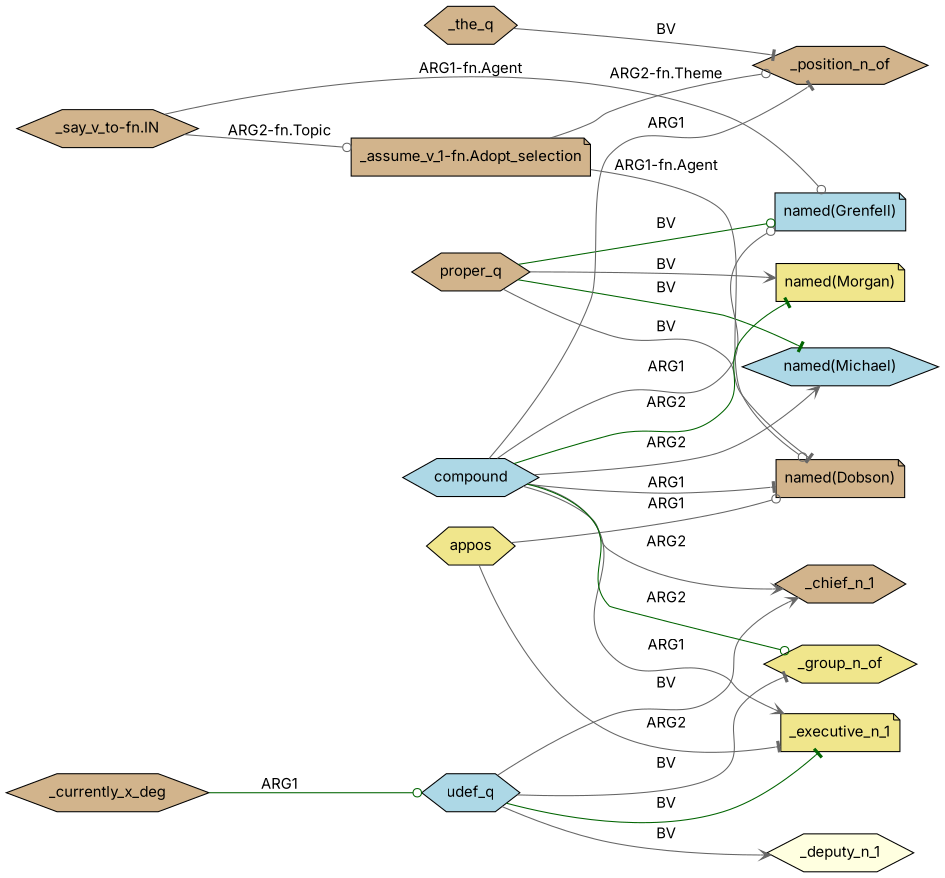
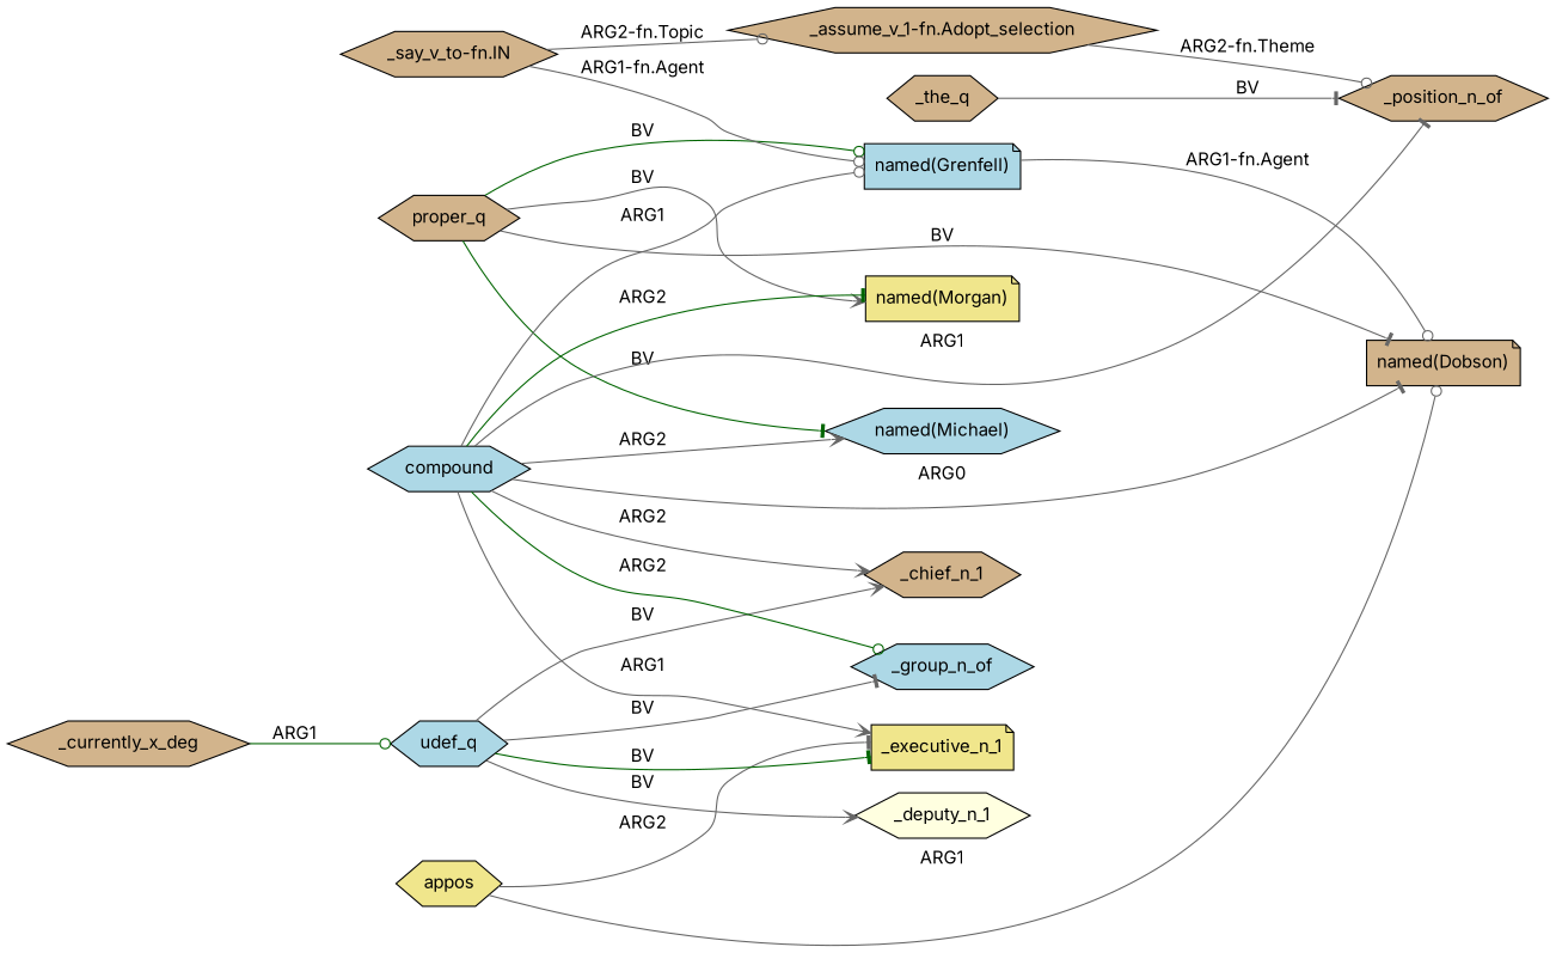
  digraph {
    fontname=Inter
    rankdir=LR
    node [fillcolor=tan fontname=Inter shape=hexagon style=filled]
    edge [arrowhead=odot color=gray40 fontname=Inter]
    appos [fillcolor=khaki]
    "named(Dobson)" [shape=note]
    _executive_n_1 [fillcolor=khaki shape=note]
    udef_q [fillcolor=lightblue]
    _deputy_n_1 [fillcolor=lightyellow]
    _chief_n_1
-   _group_n_of [fillcolor=khaki]
+   _group_n_of [fillcolor=lightblue]
    proper_q
    "named(Grenfell)" [fillcolor=lightblue shape=note]
    "named(Morgan)" [fillcolor=khaki shape=note]
    "named(Michael)" [fillcolor=lightblue]
    "_say_v_to-fn.IN"
-   "_assume_v_1-fn.Adopt_selection" [shape=note]
+   "_assume_v_1-fn.Adopt_selection"
    _position_n_of
    compound [fillcolor=lightblue]
    _the_q
    _currently_x_deg
    appos -> "named(Dobson)" [label=ARG1]
    appos -> _executive_n_1 [arrowhead=tee label=ARG2]
    udef_q -> _executive_n_1 [arrowhead=tee color=darkgreen label=BV]
    udef_q -> _deputy_n_1 [arrowhead=vee label=BV]
    udef_q -> _chief_n_1 [arrowhead=vee label=BV]
    udef_q -> _group_n_of [arrowhead=tee label=BV]
    proper_q -> "named(Dobson)" [arrowhead=tee label=BV]
    proper_q -> "named(Grenfell)" [color=darkgreen label=BV]
    proper_q -> "named(Morgan)" [arrowhead=vee label=BV]
    proper_q -> "named(Michael)" [arrowhead=tee color=darkgreen label=BV]
    "_say_v_to-fn.IN" -> "named(Grenfell)" [label="ARG1-fn.Agent"]
    "_say_v_to-fn.IN" -> "_assume_v_1-fn.Adopt_selection" [label="ARG2-fn.Topic"]
-   "_assume_v_1-fn.Adopt_selection" -> "named(Dobson)" [label="ARG1-fn.Agent"]
+   "named(Grenfell)" -> "named(Dobson)" [label="ARG1-fn.Agent"]
    "_assume_v_1-fn.Adopt_selection" -> _position_n_of [label="ARG2-fn.Theme"]
-   compound -> "named(Dobson)" [arrowhead=tee label=ARG1]
+   compound -> "named(Dobson)" [arrowhead=tee label=ARG0]
    compound -> _executive_n_1 [arrowhead=vee label=ARG1]
    compound -> _chief_n_1 [arrowhead=vee label=ARG2]
    compound -> _group_n_of [color=darkgreen label=ARG2]
    compound -> "named(Grenfell)" [label=ARG1]
    compound -> "named(Morgan)" [arrowhead=tee color=darkgreen label=ARG2]
    compound -> "named(Michael)" [arrowhead=vee label=ARG2]
    compound -> _position_n_of [arrowhead=tee label=ARG1]
    _the_q -> _position_n_of [arrowhead=tee label=BV]
    _currently_x_deg -> udef_q [color=darkgreen label=ARG1]
  }
